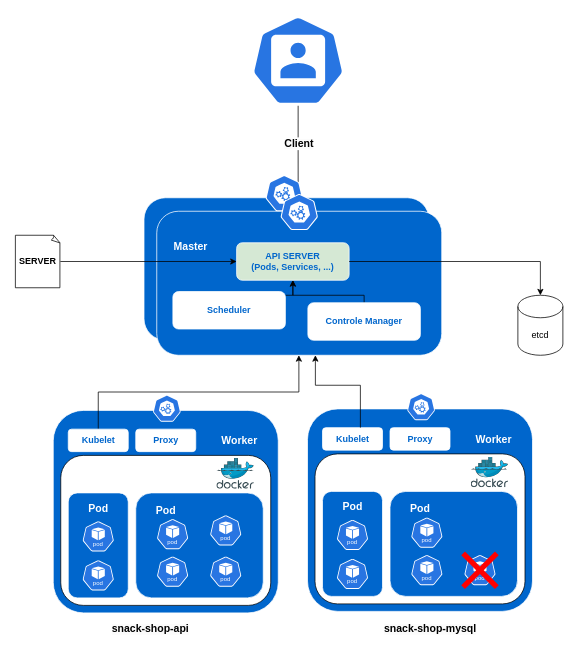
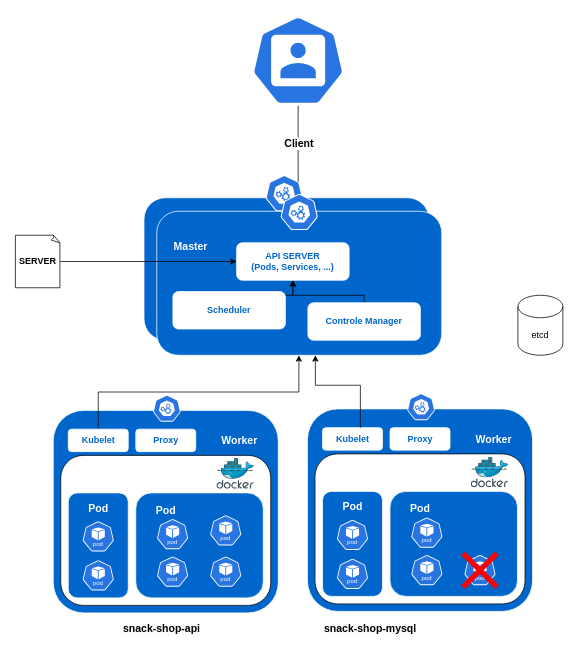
  <mxCell id="0" />
  <mxCell id="1" parent="0" />
  <mxCell id="2" value="" style="rounded=1;whiteSpace=wrap;html=1;fillColor=#0066CC;strokeColor=#FFFFFF;" vertex="1" parent="1"><mxGeometry x="191.5" y="263" width="380" height="190" as="geometry" /></mxCell>
  <mxCell id="3" value="" style="rounded=1;whiteSpace=wrap;html=1;fillColor=#0066CC;strokeColor=#FFFFFF;" vertex="1" parent="1"><mxGeometry x="208.5" y="281" width="380" height="192" as="geometry" /></mxCell>
  <mxCell id="4" value="&lt;b&gt;&lt;font color=&quot;#ffffff&quot; style=&quot;font-size: 14px;&quot;&gt;Master&lt;/font&gt;&lt;/b&gt;" style="text;html=1;align=center;verticalAlign=middle;whiteSpace=wrap;rounded=0;" vertex="1" parent="1"><mxGeometry x="223.5" y="313" width="60" height="30" as="geometry" /></mxCell>
- <mxCell id="5" value="&lt;font color=&quot;#0066cc&quot;&gt;&lt;b&gt;API SERVER&lt;br&gt;(Pods, Services, ...)&lt;br&gt;&lt;/b&gt;&lt;/font&gt;" style="rounded=1;whiteSpace=wrap;html=1;strokeColor=#FFFFFF;fillColor=#d5e8d4;" vertex="1" parent="1"><mxGeometry x="315" y="323" width="150" height="50" as="geometry" /></mxCell>
+ <mxCell id="5" value="&lt;font color=&quot;#0066cc&quot;&gt;&lt;b&gt;API SERVER&lt;br&gt;(Pods, Services, ...)&lt;br&gt;&lt;/b&gt;&lt;/font&gt;" style="rounded=1;whiteSpace=wrap;html=1;strokeColor=#FFFFFF;" vertex="1" parent="1"><mxGeometry x="315" y="323" width="150" height="50" as="geometry" /></mxCell>
  <mxCell id="6" style="edgeStyle=orthogonalEdgeStyle;rounded=0;orthogonalLoop=1;jettySize=auto;html=1;" edge="1" parent="1" source="7" target="5"><mxGeometry relative="1" as="geometry"><Array as="points"><mxPoint x="305" y="393" /><mxPoint x="390" y="393" /></Array></mxGeometry></mxCell>
  <mxCell id="7" value="&lt;font color=&quot;#0066cc&quot;&gt;&lt;b&gt;Scheduler&lt;br&gt;&lt;/b&gt;&lt;/font&gt;" style="rounded=1;whiteSpace=wrap;html=1;strokeColor=#FFFFFF;" vertex="1" parent="1"><mxGeometry x="230" y="388" width="150" height="50" as="geometry" /></mxCell>
  <mxCell id="8" style="edgeStyle=orthogonalEdgeStyle;rounded=0;orthogonalLoop=1;jettySize=auto;html=1;endArrow=open;" edge="1" parent="1" source="9" target="5"><mxGeometry relative="1" as="geometry"><Array as="points"><mxPoint x="485" y="393" /><mxPoint x="390" y="393" /></Array></mxGeometry></mxCell>
  <mxCell id="9" value="&lt;font color=&quot;#0066cc&quot;&gt;&lt;b&gt;Controle Manager&lt;br&gt;&lt;/b&gt;&lt;/font&gt;" style="rounded=1;whiteSpace=wrap;html=1;strokeColor=#FFFFFF;" vertex="1" parent="1"><mxGeometry x="410" y="403" width="150" height="50" as="geometry" /></mxCell>
  <mxCell id="10" style="edgeStyle=orthogonalEdgeStyle;rounded=0;orthogonalLoop=1;jettySize=auto;html=1;" edge="1" parent="1" source="11" target="5"><mxGeometry relative="1" as="geometry" /></mxCell>
  <mxCell id="11" value="&lt;b&gt;SERVER&lt;/b&gt;" style="whiteSpace=wrap;html=1;shape=mxgraph.basic.document" vertex="1" parent="1"><mxGeometry x="20" y="313" width="60" height="70" as="geometry" /></mxCell>
  <mxCell id="12" value="" style="rounded=1;whiteSpace=wrap;html=1;fillColor=#0066CC;strokeColor=#FFFFFF;container=0;" vertex="1" parent="1"><mxGeometry x="70.5" y="546.52" width="300" height="270" as="geometry" /></mxCell>
  <mxCell id="13" style="edgeStyle=orthogonalEdgeStyle;rounded=0;orthogonalLoop=1;jettySize=auto;html=1;" edge="1" parent="1" source="14" target="3"><mxGeometry relative="1" as="geometry"><Array as="points"><mxPoint x="131" y="522" /><mxPoint x="398" y="522" /></Array></mxGeometry></mxCell>
  <mxCell id="14" value="&lt;font color=&quot;#0066cc&quot;&gt;&lt;b&gt;Kubelet&lt;br&gt;&lt;/b&gt;&lt;/font&gt;" style="rounded=1;whiteSpace=wrap;html=1;strokeColor=#FFFFFF;container=0;" vertex="1" parent="1"><mxGeometry x="90.5" y="571.52" width="80" height="30" as="geometry" /></mxCell>
  <mxCell id="15" value="&lt;font color=&quot;#0066cc&quot;&gt;&lt;b&gt;Proxy&lt;br&gt;&lt;/b&gt;&lt;/font&gt;" style="rounded=1;whiteSpace=wrap;html=1;strokeColor=#FFFFFF;container=0;" vertex="1" parent="1"><mxGeometry x="180.5" y="571.52" width="80" height="30" as="geometry" /></mxCell>
  <mxCell id="16" value="&lt;b&gt;&lt;font color=&quot;#ffffff&quot; style=&quot;font-size: 14px;&quot;&gt;Worker&lt;/font&gt;&lt;/b&gt;" style="text;html=1;align=center;verticalAlign=middle;whiteSpace=wrap;rounded=0;container=0;" vertex="1" parent="1"><mxGeometry x="288.5" y="571.52" width="60" height="30" as="geometry" /></mxCell>
  <mxCell id="17" value="&lt;font color=&quot;#0066cc&quot;&gt;&lt;b&gt;&lt;br&gt;&lt;/b&gt;&lt;/font&gt;" style="rounded=1;whiteSpace=wrap;html=1;container=0;" vertex="1" parent="1"><mxGeometry x="80.5" y="606.52" width="280" height="200" as="geometry" /></mxCell>
  <mxCell id="18" value="&lt;font color=&quot;#0066cc&quot;&gt;&lt;b&gt;&lt;br&gt;&lt;/b&gt;&lt;/font&gt;" style="rounded=1;whiteSpace=wrap;html=1;strokeColor=#FFFFFF;fillColor=#0066CC;container=0;" vertex="1" parent="1"><mxGeometry x="90.5" y="656.52" width="80" height="140" as="geometry" /></mxCell>
  <mxCell id="19" value="&lt;font style=&quot;font-size: 14px;&quot;&gt;Pod&lt;/font&gt;" style="text;html=1;align=center;verticalAlign=middle;whiteSpace=wrap;rounded=0;fontStyle=1;fontColor=#FFFFFF;container=0;" vertex="1" parent="1"><mxGeometry x="100.5" y="661.52" width="60" height="30" as="geometry" /></mxCell>
  <mxCell id="20" value="" style="image;sketch=0;aspect=fixed;html=1;points=[];align=center;fontSize=12;image=img/lib/mscae/Docker.svg;container=0;" vertex="1" parent="1"><mxGeometry x="288.5" y="610.52" width="50" height="41" as="geometry" /></mxCell>
  <mxCell id="21" value="" style="aspect=fixed;sketch=0;html=1;dashed=0;whitespace=wrap;fillColor=#2875E2;strokeColor=#ffffff;points=[[0.005,0.63,0],[0.1,0.2,0],[0.9,0.2,0],[0.5,0,0],[0.995,0.63,0],[0.72,0.99,0],[0.5,1,0],[0.28,0.99,0]];shape=mxgraph.kubernetes.icon2;kubernetesLabel=1;prIcon=pod;container=0;" vertex="1" parent="1"><mxGeometry x="109.67" y="694.52" width="41.67" height="40" as="geometry" /></mxCell>
  <mxCell id="22" value="&lt;font&gt;&lt;b&gt;&lt;br&gt;&lt;/b&gt;&lt;/font&gt;" style="rounded=1;whiteSpace=wrap;html=1;strokeColor=#FFFFFF;fontColor=#0066CC;fillColor=#0066CC;container=0;" vertex="1" parent="1"><mxGeometry x="180.5" y="656.52" width="170" height="140" as="geometry" /></mxCell>
  <mxCell id="23" value="" style="aspect=fixed;sketch=0;html=1;dashed=0;whitespace=wrap;fillColor=#2875E2;strokeColor=#ffffff;points=[[0.005,0.63,0],[0.1,0.2,0],[0.9,0.2,0],[0.5,0,0],[0.995,0.63,0],[0.72,0.99,0],[0.5,1,0],[0.28,0.99,0]];shape=mxgraph.kubernetes.icon2;kubernetesLabel=1;prIcon=pod;container=0;" vertex="1" parent="1"><mxGeometry x="109.67" y="746.52" width="41.67" height="40" as="geometry" /></mxCell>
  <mxCell id="24" value="&lt;font style=&quot;font-size: 14px;&quot;&gt;Pod&lt;/font&gt;" style="text;html=1;align=center;verticalAlign=middle;whiteSpace=wrap;rounded=0;fontStyle=1;fontColor=#FFFFFF;container=0;" vertex="1" parent="1"><mxGeometry x="190.5" y="664.52" width="60" height="30" as="geometry" /></mxCell>
  <mxCell id="25" value="" style="aspect=fixed;sketch=0;html=1;dashed=0;whitespace=wrap;fillColor=#2875E2;strokeColor=#ffffff;points=[[0.005,0.63,0],[0.1,0.2,0],[0.9,0.2,0],[0.5,0,0],[0.995,0.63,0],[0.72,0.99,0],[0.5,1,0],[0.28,0.99,0]];shape=mxgraph.kubernetes.icon2;kubernetesLabel=1;prIcon=pod;container=0;" vertex="1" parent="1"><mxGeometry x="208.83" y="691.52" width="41.67" height="40" as="geometry" /></mxCell>
  <mxCell id="26" value="" style="aspect=fixed;sketch=0;html=1;dashed=0;whitespace=wrap;fillColor=#2875E2;strokeColor=#ffffff;points=[[0.005,0.63,0],[0.1,0.2,0],[0.9,0.2,0],[0.5,0,0],[0.995,0.63,0],[0.72,0.99,0],[0.5,1,0],[0.28,0.99,0]];shape=mxgraph.kubernetes.icon2;kubernetesLabel=1;prIcon=pod;container=0;" vertex="1" parent="1"><mxGeometry x="208.83" y="741.52" width="41.67" height="40" as="geometry" /></mxCell>
  <mxCell id="27" value="" style="aspect=fixed;sketch=0;html=1;dashed=0;whitespace=wrap;fillColor=#2875E2;strokeColor=#ffffff;points=[[0.005,0.63,0],[0.1,0.2,0],[0.9,0.2,0],[0.5,0,0],[0.995,0.63,0],[0.72,0.99,0],[0.5,1,0],[0.28,0.99,0]];shape=mxgraph.kubernetes.icon2;kubernetesLabel=1;prIcon=pod;container=0;" vertex="1" parent="1"><mxGeometry x="279.66" y="741.52" width="41.67" height="40" as="geometry" /></mxCell>
  <mxCell id="28" value="" style="aspect=fixed;sketch=0;html=1;dashed=0;whitespace=wrap;fillColor=#2875E2;strokeColor=#ffffff;points=[[0.005,0.63,0],[0.1,0.2,0],[0.9,0.2,0],[0.5,0,0],[0.995,0.63,0],[0.72,0.99,0],[0.5,1,0],[0.28,0.99,0]];shape=mxgraph.kubernetes.icon2;prIcon=api;container=0;" vertex="1" parent="1"><mxGeometry x="203.5" y="526" width="37" height="35.52" as="geometry" /></mxCell>
  <mxCell id="29" value="" style="rounded=1;whiteSpace=wrap;html=1;fillColor=#0066CC;strokeColor=#FFFFFF;container=0;" vertex="1" parent="1"><mxGeometry x="409.5" y="544.52" width="300" height="270" as="geometry" /></mxCell>
  <mxCell id="30" value="&lt;font color=&quot;#0066cc&quot;&gt;&lt;b&gt;Kubelet&lt;br&gt;&lt;/b&gt;&lt;/font&gt;" style="rounded=1;whiteSpace=wrap;html=1;strokeColor=#FFFFFF;container=0;" vertex="1" parent="1"><mxGeometry x="429.5" y="569.52" width="80" height="30" as="geometry" /></mxCell>
  <mxCell id="31" value="&lt;font color=&quot;#0066cc&quot;&gt;&lt;b&gt;Proxy&lt;br&gt;&lt;/b&gt;&lt;/font&gt;" style="rounded=1;whiteSpace=wrap;html=1;strokeColor=#FFFFFF;container=0;" vertex="1" parent="1"><mxGeometry x="519.5" y="569.52" width="80" height="30" as="geometry" /></mxCell>
  <mxCell id="32" value="&lt;b&gt;&lt;font color=&quot;#ffffff&quot; style=&quot;font-size: 14px;&quot;&gt;Worker&lt;/font&gt;&lt;/b&gt;" style="text;html=1;align=center;verticalAlign=middle;whiteSpace=wrap;rounded=0;container=0;" vertex="1" parent="1"><mxGeometry x="627.5" y="569.52" width="60" height="30" as="geometry" /></mxCell>
  <mxCell id="33" value="&lt;font color=&quot;#0066cc&quot;&gt;&lt;b&gt;&lt;br&gt;&lt;/b&gt;&lt;/font&gt;" style="rounded=1;whiteSpace=wrap;html=1;container=0;" vertex="1" parent="1"><mxGeometry x="419.5" y="604.52" width="280" height="200" as="geometry" /></mxCell>
  <mxCell id="34" value="&lt;font color=&quot;#0066cc&quot;&gt;&lt;b&gt;&lt;br&gt;&lt;/b&gt;&lt;/font&gt;" style="rounded=1;whiteSpace=wrap;html=1;strokeColor=#FFFFFF;fillColor=#0066CC;container=0;" vertex="1" parent="1"><mxGeometry x="429.5" y="654.52" width="80" height="140" as="geometry" /></mxCell>
  <mxCell id="35" value="&lt;font style=&quot;font-size: 14px;&quot;&gt;Pod&lt;/font&gt;" style="text;html=1;align=center;verticalAlign=middle;whiteSpace=wrap;rounded=0;fontStyle=1;fontColor=#FFFFFF;container=0;" vertex="1" parent="1"><mxGeometry x="439.5" y="659.52" width="60" height="30" as="geometry" /></mxCell>
  <mxCell id="36" value="" style="image;sketch=0;aspect=fixed;html=1;points=[];align=center;fontSize=12;image=img/lib/mscae/Docker.svg;container=0;" vertex="1" parent="1"><mxGeometry x="627.5" y="608.52" width="50" height="41" as="geometry" /></mxCell>
  <mxCell id="37" value="" style="aspect=fixed;sketch=0;html=1;dashed=0;whitespace=wrap;fillColor=#2875E2;strokeColor=#ffffff;points=[[0.005,0.63,0],[0.1,0.2,0],[0.9,0.2,0],[0.5,0,0],[0.995,0.63,0],[0.72,0.99,0],[0.5,1,0],[0.28,0.99,0]];shape=mxgraph.kubernetes.icon2;kubernetesLabel=1;prIcon=pod;container=0;" vertex="1" parent="1"><mxGeometry x="448.67" y="692.52" width="41.67" height="40" as="geometry" /></mxCell>
  <mxCell id="38" value="&lt;font&gt;&lt;b&gt;&lt;br&gt;&lt;/b&gt;&lt;/font&gt;" style="rounded=1;whiteSpace=wrap;html=1;strokeColor=#FFFFFF;fontColor=#0066CC;fillColor=#0066CC;container=0;" vertex="1" parent="1"><mxGeometry x="519.5" y="654.52" width="170" height="140" as="geometry" /></mxCell>
  <mxCell id="39" value="" style="aspect=fixed;sketch=0;html=1;dashed=0;whitespace=wrap;fillColor=#2875E2;strokeColor=#ffffff;points=[[0.005,0.63,0],[0.1,0.2,0],[0.9,0.2,0],[0.5,0,0],[0.995,0.63,0],[0.72,0.99,0],[0.5,1,0],[0.28,0.99,0]];shape=mxgraph.kubernetes.icon2;kubernetesLabel=1;prIcon=pod;container=0;" vertex="1" parent="1"><mxGeometry x="448.67" y="744.52" width="41.67" height="40" as="geometry" /></mxCell>
  <mxCell id="40" value="&lt;font style=&quot;font-size: 14px;&quot;&gt;Pod&lt;/font&gt;" style="text;html=1;align=center;verticalAlign=middle;whiteSpace=wrap;rounded=0;fontStyle=1;fontColor=#FFFFFF;container=0;" vertex="1" parent="1"><mxGeometry x="529.5" y="662.52" width="60" height="30" as="geometry" /></mxCell>
  <mxCell id="41" value="" style="aspect=fixed;sketch=0;html=1;dashed=0;whitespace=wrap;fillColor=#2875E2;strokeColor=#ffffff;points=[[0.005,0.63,0],[0.1,0.2,0],[0.9,0.2,0],[0.5,0,0],[0.995,0.63,0],[0.72,0.99,0],[0.5,1,0],[0.28,0.99,0]];shape=mxgraph.kubernetes.icon2;kubernetesLabel=1;prIcon=pod;container=0;" vertex="1" parent="1"><mxGeometry x="547.83" y="689.52" width="41.67" height="40" as="geometry" /></mxCell>
  <mxCell id="42" value="" style="aspect=fixed;sketch=0;html=1;dashed=0;whitespace=wrap;fillColor=#2875E2;strokeColor=#ffffff;points=[[0.005,0.63,0],[0.1,0.2,0],[0.9,0.2,0],[0.5,0,0],[0.995,0.63,0],[0.72,0.99,0],[0.5,1,0],[0.28,0.99,0]];shape=mxgraph.kubernetes.icon2;kubernetesLabel=1;prIcon=pod;container=0;" vertex="1" parent="1"><mxGeometry x="547.83" y="739.52" width="41.67" height="40" as="geometry" /></mxCell>
  <mxCell id="43" value="" style="aspect=fixed;sketch=0;html=1;dashed=0;whitespace=wrap;fillColor=#2875E2;strokeColor=#ffffff;points=[[0.005,0.63,0],[0.1,0.2,0],[0.9,0.2,0],[0.5,0,0],[0.995,0.63,0],[0.72,0.99,0],[0.5,1,0],[0.28,0.99,0]];shape=mxgraph.kubernetes.icon2;kubernetesLabel=1;prIcon=pod;container=0;" vertex="1" parent="1"><mxGeometry x="618.66" y="739.52" width="41.67" height="40" as="geometry" /></mxCell>
  <mxCell id="44" value="" style="aspect=fixed;sketch=0;html=1;dashed=0;whitespace=wrap;fillColor=#2875E2;strokeColor=#ffffff;points=[[0.005,0.63,0],[0.1,0.2,0],[0.9,0.2,0],[0.5,0,0],[0.995,0.63,0],[0.72,0.99,0],[0.5,1,0],[0.28,0.99,0]];shape=mxgraph.kubernetes.icon2;prIcon=api" vertex="1" parent="1"><mxGeometry x="542.5" y="524" width="37" height="35.52" as="geometry" /></mxCell>
  <mxCell id="45" value="" style="shape=mxgraph.mockup.markup.redX;fillColor=#ff0000;html=1;shadow=0;whiteSpace=wrap;strokeColor=none;" vertex="1" parent="1"><mxGeometry x="614.49" y="734.52" width="50" height="50" as="geometry" /></mxCell>
  <mxCell id="46" value="etcd" style="shape=cylinder3;whiteSpace=wrap;html=1;boundedLbl=1;backgroundOutline=1;size=15;" vertex="1" parent="1"><mxGeometry x="690" y="393" width="60" height="80" as="geometry" /></mxCell>
- <mxCell id="47" style="edgeStyle=orthogonalEdgeStyle;rounded=0;orthogonalLoop=1;jettySize=auto;html=1;entryX=0.5;entryY=0;entryDx=0;entryDy=0;entryPerimeter=0;" edge="1" parent="1" source="5" target="46"><mxGeometry relative="1" as="geometry" /></mxCell>
  <mxCell id="48" value="" style="edgeStyle=orthogonalEdgeStyle;rounded=0;orthogonalLoop=1;jettySize=auto;html=1;entryX=0.472;entryY=0.813;entryDx=0;entryDy=0;entryPerimeter=0;" edge="1" parent="1" source="50" target="52"><mxGeometry relative="1" as="geometry"><mxPoint x="390" y="93" as="targetPoint" /></mxGeometry></mxCell>
  <mxCell id="49" value="&lt;b style=&quot;border-color: var(--border-color); font-size: 12px; background-color: rgb(251, 251, 251);&quot;&gt;&lt;font style=&quot;border-color: var(--border-color); font-size: 14px;&quot;&gt;Client&lt;/font&gt;&lt;/b&gt;" style="edgeLabel;html=1;align=center;verticalAlign=middle;resizable=0;points=[];" vertex="1" connectable="0" parent="48"><mxGeometry x="-0.493" y="3" relative="1" as="geometry"><mxPoint x="-3" y="10" as="offset" /></mxGeometry></mxCell>
  <mxCell id="50" value="" style="aspect=fixed;sketch=0;html=1;dashed=0;whitespace=wrap;fillColor=#2875E2;strokeColor=#ffffff;points=[[0.005,0.63,0],[0.1,0.2,0],[0.9,0.2,0],[0.5,0,0],[0.995,0.63,0],[0.72,0.99,0],[0.5,1,0],[0.28,0.99,0]];shape=mxgraph.kubernetes.icon2;prIcon=user" vertex="1" parent="1"><mxGeometry x="334.5" y="20" width="125" height="120" as="geometry" /></mxCell>
  <mxCell id="51" value="" style="aspect=fixed;sketch=0;html=1;dashed=0;whitespace=wrap;fillColor=#2875E2;strokeColor=#ffffff;points=[[0.005,0.63,0],[0.1,0.2,0],[0.9,0.2,0],[0.5,0,0],[0.995,0.63,0],[0.72,0.99,0],[0.5,1,0],[0.28,0.99,0]];shape=mxgraph.kubernetes.icon2;prIcon=api" vertex="1" parent="1"><mxGeometry x="353.5" y="233" width="50" height="48" as="geometry" /></mxCell>
  <mxCell id="52" value="" style="aspect=fixed;sketch=0;html=1;dashed=0;whitespace=wrap;fillColor=#2875E2;strokeColor=#ffffff;points=[[0.005,0.63,0],[0.1,0.2,0],[0.9,0.2,0],[0.5,0,0],[0.995,0.63,0],[0.72,0.99,0],[0.5,1,0],[0.28,0.99,0]];shape=mxgraph.kubernetes.icon2;prIcon=api" vertex="1" parent="1"><mxGeometry x="373.5" y="258" width="50" height="48" as="geometry" /></mxCell>
  <mxCell id="53" value="" style="aspect=fixed;sketch=0;html=1;dashed=0;whitespace=wrap;fillColor=#2875E2;strokeColor=#ffffff;points=[[0.005,0.63,0],[0.1,0.2,0],[0.9,0.2,0],[0.5,0,0],[0.995,0.63,0],[0.72,0.99,0],[0.5,1,0],[0.28,0.99,0]];shape=mxgraph.kubernetes.icon2;kubernetesLabel=1;prIcon=pod" vertex="1" parent="1"><mxGeometry x="279.66" y="686.52" width="41.67" height="40" as="geometry" /></mxCell>
- <mxCell id="54" value="&lt;b style=&quot;border-color: var(--border-color); color: rgb(0, 0, 0); font-family: Helvetica; font-style: normal; font-variant-ligatures: normal; font-variant-caps: normal; letter-spacing: normal; orphans: 2; text-align: center; text-indent: 0px; text-transform: none; widows: 2; word-spacing: 0px; -webkit-text-stroke-width: 0px; text-decoration-thickness: initial; text-decoration-style: initial; text-decoration-color: initial; font-size: 12px; background-color: rgb(251, 251, 251);&quot;&gt;&lt;font style=&quot;border-color: var(--border-color); font-size: 14px;&quot;&gt;snack-shop-api&lt;/font&gt;&lt;/b&gt;" style="text;whiteSpace=wrap;html=1;" vertex="1" parent="1"><mxGeometry x="147" y="823" width="120" height="40" as="geometry" /></mxCell>
- <mxCell id="55" value="&lt;b style=&quot;border-color: var(--border-color); color: rgb(0, 0, 0); font-family: Helvetica; font-style: normal; font-variant-ligatures: normal; font-variant-caps: normal; letter-spacing: normal; orphans: 2; text-align: center; text-indent: 0px; text-transform: none; widows: 2; word-spacing: 0px; -webkit-text-stroke-width: 0px; text-decoration-thickness: initial; text-decoration-style: initial; text-decoration-color: initial; font-size: 12px; background-color: rgb(251, 251, 251);&quot;&gt;&lt;font style=&quot;border-color: var(--border-color); font-size: 14px;&quot;&gt;snack-shop-mysql&lt;/font&gt;&lt;/b&gt;" style="text;whiteSpace=wrap;html=1;" vertex="1" parent="1"><mxGeometry x="509.5" y="823" width="140.5" height="40" as="geometry" /></mxCell>
+ <mxCell id="54" value="&lt;b style=&quot;border-color: var(--border-color); color: rgb(0, 0, 0); font-family: Helvetica; font-style: normal; font-variant-ligatures: normal; font-variant-caps: normal; letter-spacing: normal; orphans: 2; text-align: center; text-indent: 0px; text-transform: none; widows: 2; word-spacing: 0px; -webkit-text-stroke-width: 0px; text-decoration-thickness: initial; text-decoration-style: initial; text-decoration-color: initial; font-size: 12px; background-color: rgb(251, 251, 251);&quot;&gt;&lt;font style=&quot;border-color: var(--border-color); font-size: 14px;&quot;&gt;snack-shop-api&lt;/font&gt;&lt;/b&gt;" style="text;whiteSpace=wrap;html=1;" vertex="1" parent="1"><mxGeometry x="162" y="823" width="120" height="40" as="geometry" /></mxCell>
+ <mxCell id="55" value="&lt;b style=&quot;border-color: var(--border-color); color: rgb(0, 0, 0); font-family: Helvetica; font-style: normal; font-variant-ligatures: normal; font-variant-caps: normal; letter-spacing: normal; orphans: 2; text-align: center; text-indent: 0px; text-transform: none; widows: 2; word-spacing: 0px; -webkit-text-stroke-width: 0px; text-decoration-thickness: initial; text-decoration-style: initial; text-decoration-color: initial; font-size: 12px; background-color: rgb(251, 251, 251);&quot;&gt;&lt;font style=&quot;border-color: var(--border-color); font-size: 14px;&quot;&gt;snack-shop-mysql&lt;/font&gt;&lt;/b&gt;" style="text;whiteSpace=wrap;html=1;" vertex="1" parent="1"><mxGeometry x="429.5" y="823" width="140.5" height="40" as="geometry" /></mxCell>
  <mxCell id="56" style="edgeStyle=orthogonalEdgeStyle;rounded=0;orthogonalLoop=1;jettySize=auto;html=1;" edge="1" parent="1" source="30" target="3"><mxGeometry relative="1" as="geometry"><Array as="points"><mxPoint x="480" y="513" /><mxPoint x="420" y="513" /></Array></mxGeometry></mxCell>
